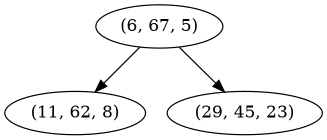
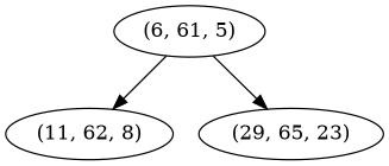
  digraph {
-   "(6, 67, 5)"
+   "(6, 67, 5)" [label="(6, 61, 5)"]
    "(11, 62, 8)"
-   "(29, 45, 23)"
+   "(29, 45, 23)" [label="(29, 65, 23)"]
    "(6, 67, 5)" -> "(11, 62, 8)"
    "(6, 67, 5)" -> "(29, 45, 23)"
  }
